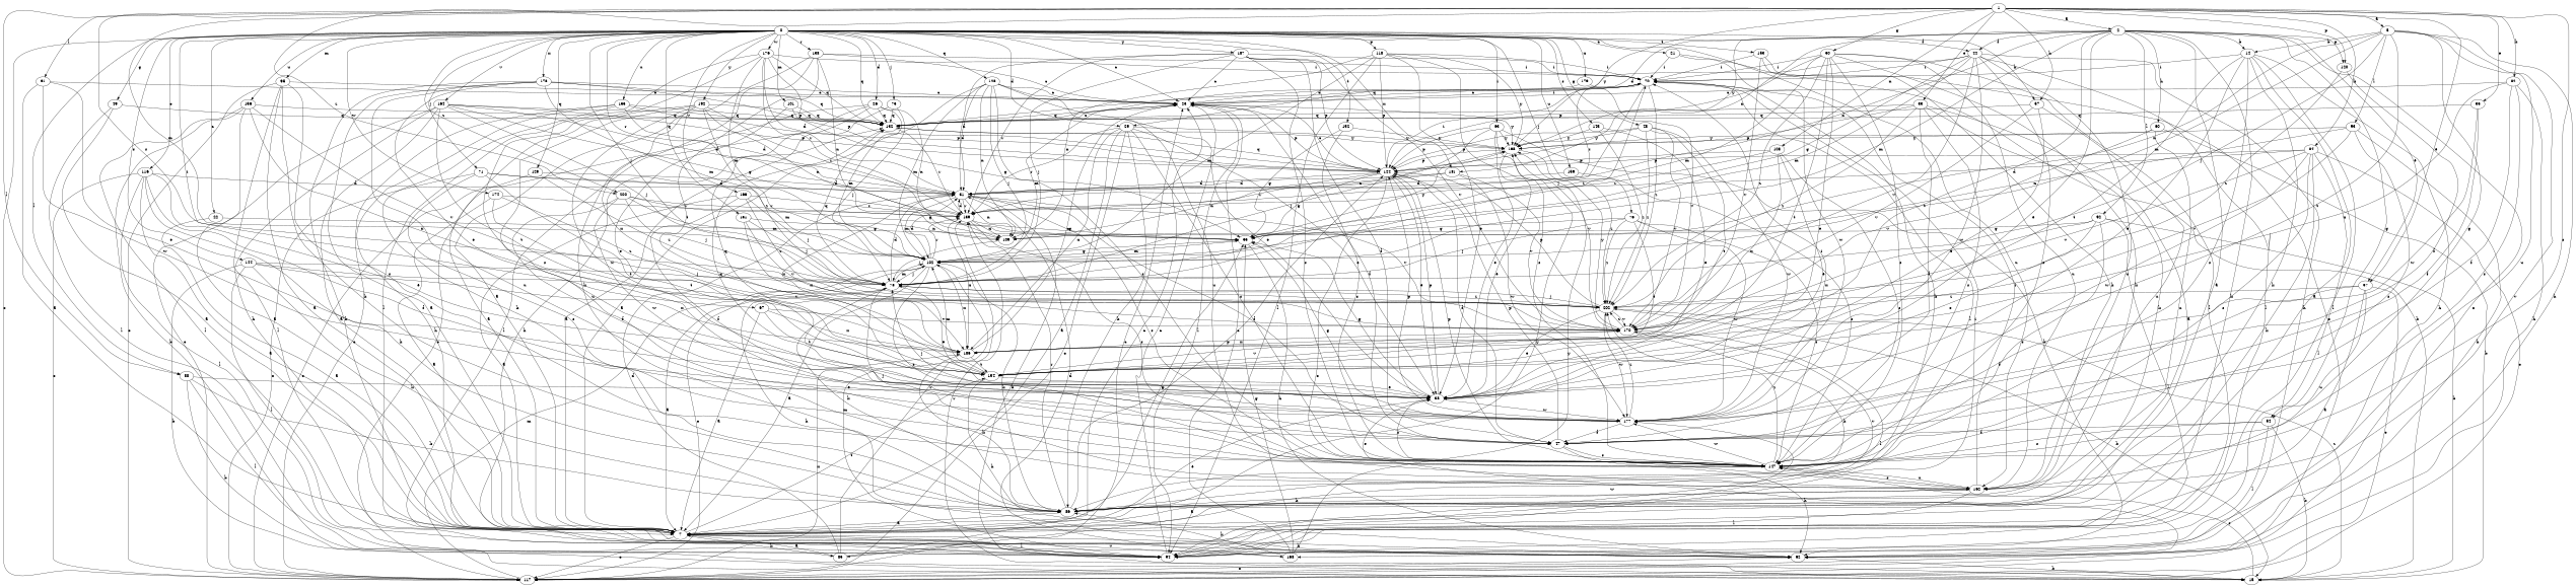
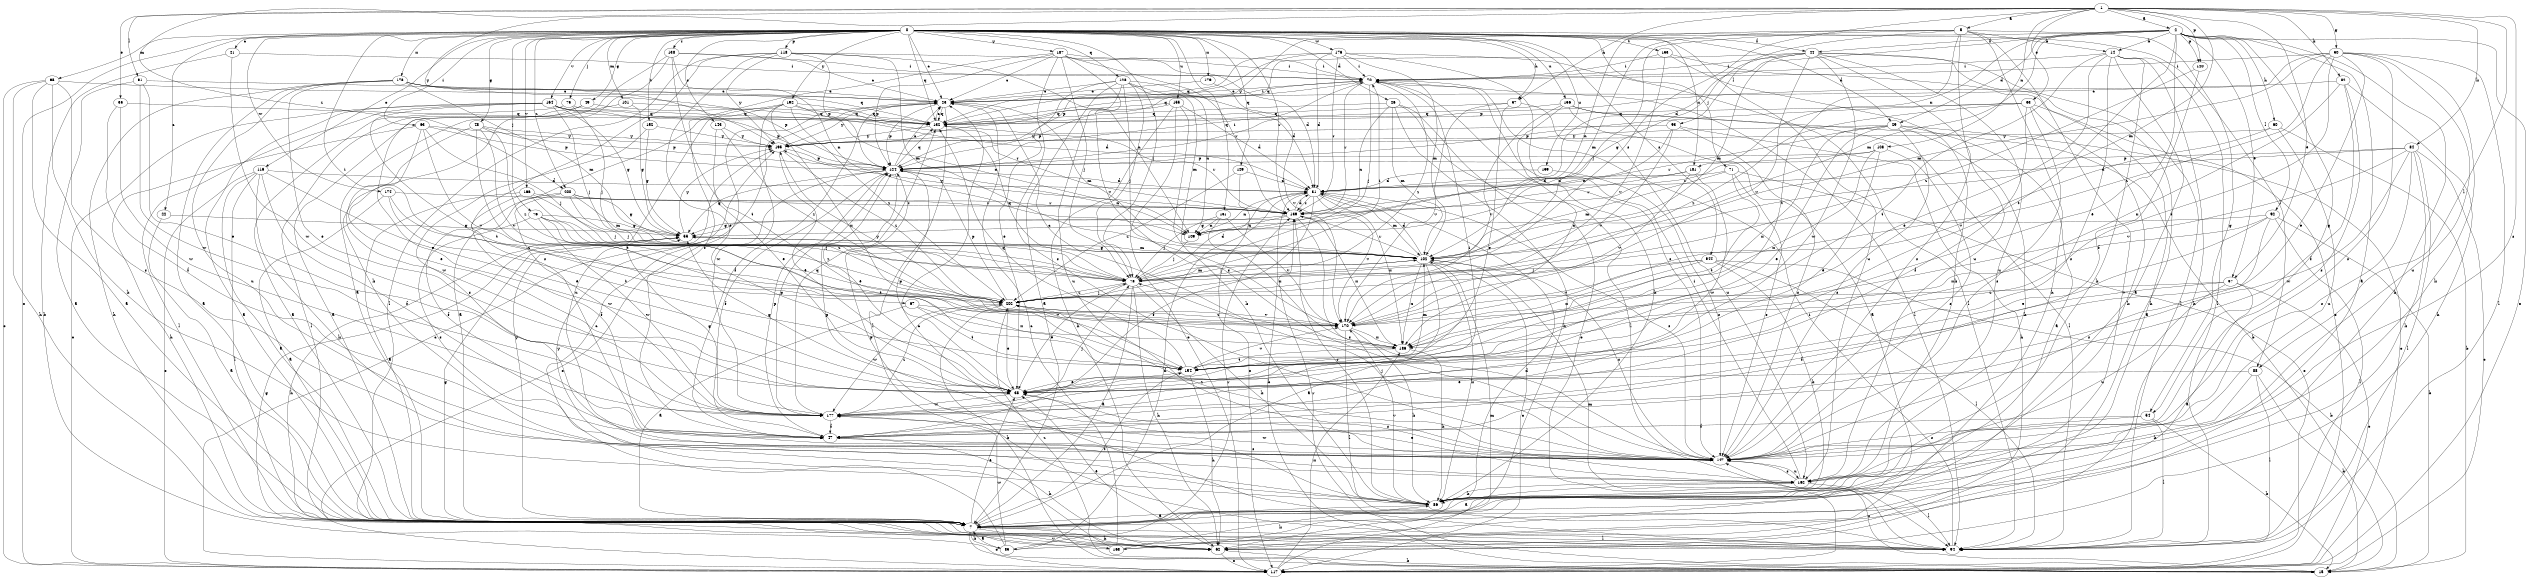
  strict digraph {
    0
    21
    22
    23
    26
    29
    44
    48
    49
    57
    63
    67
    71
    75
    76
    78
    88
    95
    101
    116
    117
    118
    128
    129
    131
    132
    138
    139
    143
-   144
+   144 [label=944]
    152
    153
    155
    156
    159
    162
    164
    166
    174
    176
    178
    179
    181
    187
    192
    200
    70
    15
    177
    7
    55
    102
    195
    94
    47
    124
    62
    109
    147
    38
    86
    186
    170
    154
    202
    31
    1
    2
    5
    33
    35
    37
    50
    82
    84
    91
    108
    120
    14
    54
    60
    85
    92
    93
    168
    0 -> 21 [label=c]
    0 -> 22 [label=c]
    0 -> 23 [label=c]
    0 -> 26 [label=d]
    0 -> 29 [label=d]
    0 -> 44 [label=f]
    0 -> 48 [label=g]
    0 -> 49 [label=g]
    0 -> 57 [label=h]
    0 -> 63 [label=i]
    0 -> 67 [label=i]
    0 -> 71 [label=j]
    0 -> 75 [label=j]
    0 -> 76 [label=j]
    0 -> 78 [label=j]
    0 -> 88 [label=l]
    0 -> 95 [label=m]
    0 -> 101 [label=m]
    0 -> 116 [label=o]
    0 -> 117 [label=o]
    0 -> 118 [label=p]
    0 -> 128 [label=q]
    0 -> 129 [label=q]
    0 -> 131 [label=q]
    0 -> 132 [label=q]
    0 -> 138 [label=r]
    0 -> 139 [label=r]
    0 -> 143 [label=s]
    0 -> 144 [label=s]
    0 -> 152 [label=t]
    0 -> 153 [label=t]
    0 -> 155 [label=u]
    0 -> 156 [label=u]
    0 -> 159 [label=u]
    0 -> 162 [label=u]
    0 -> 164 [label=v]
    0 -> 166 [label=v]
    0 -> 174 [label=w]
    0 -> 176 [label=w]
    0 -> 178 [label=x]
    0 -> 179 [label=x]
    0 -> 181 [label=x]
    0 -> 187 [label=y]
    0 -> 192 [label=y]
    0 -> 200 [label=z]
    21 -> 70 [label=i]
    21 -> 15 [label=b]
    21 -> 177 [label=w]
    22 -> 7 [label=a]
    22 -> 55 [label=g]
    23 -> 132 [label=q]
    23 -> 70 [label=i]
    23 -> 102 [label=m]
    23 -> 195 [label=y]
    23 -> 94 [label=l]
    23 -> 47 [label=f]
    23 -> 124 [label=p]
    26 -> 117 [label=o]
    26 -> 132 [label=q]
    26 -> 102 [label=m]
    26 -> 94 [label=l]
    26 -> 62 [label=h]
    26 -> 109 [label=n]
    29 -> 117 [label=o]
    29 -> 139 [label=r]
    29 -> 7 [label=a]
    29 -> 195 [label=y]
    29 -> 147 [label=s]
    29 -> 38 [label=e]
    29 -> 86 [label=k]
    29 -> 186 [label=x]
    44 -> 132 [label=q]
    44 -> 162 [label=u]
    44 -> 70 [label=i]
    44 -> 177 [label=w]
    44 -> 55 [label=g]
    44 -> 102 [label=m]
    44 -> 94 [label=l]
    44 -> 62 [label=h]
    44 -> 147 [label=s]
    44 -> 170 [label=v]
    48 -> 177 [label=w]
    48 -> 195 [label=y]
    48 -> 124 [label=p]
    48 -> 170 [label=v]
    48 -> 154 [label=t]
    48 -> 202 [label=z]
    49 -> 132 [label=q]
    49 -> 7 [label=a]
    49 -> 94 [label=l]
    57 -> 132 [label=q]
    57 -> 162 [label=u]
    57 -> 38 [label=e]
    57 -> 170 [label=v]
    63 -> 78 [label=j]
    63 -> 195 [label=y]
    63 -> 124 [label=p]
    63 -> 62 [label=h]
    63 -> 38 [label=e]
    63 -> 170 [label=v]
    67 -> 7 [label=a]
    67 -> 186 [label=x]
    67 -> 170 [label=v]
    67 -> 154 [label=t]
    71 -> 117 [label=o]
    71 -> 102 [label=m]
    71 -> 147 [label=s]
    71 -> 154 [label=t]
    71 -> 31 [label=d]
    75 -> 78 [label=j]
    75 -> 132 [label=q]
    75 -> 7 [label=a]
    76 -> 78 [label=j]
    76 -> 177 [label=w]
    76 -> 55 [label=g]
    76 -> 147 [label=s]
    76 -> 154 [label=t]
    76 -> 202 [label=z]
    78 -> 132 [label=q]
    78 -> 70 [label=i]
    78 -> 7 [label=a]
    78 -> 102 [label=m]
    78 -> 62 [label=h]
    78 -> 38 [label=e]
    78 -> 86 [label=k]
    78 -> 202 [label=z]
    78 -> 31 [label=d]
    88 -> 15 [label=b]
    88 -> 94 [label=l]
    88 -> 38 [label=e]
    88 -> 86 [label=k]
    95 -> 23 [label=c]
    95 -> 117 [label=o]
    95 -> 7 [label=a]
    95 -> 62 [label=h]
    95 -> 147 [label=s]
    95 -> 86 [label=k]
    101 -> 132 [label=q]
    101 -> 55 [label=g]
    101 -> 38 [label=e]
    116 -> 117 [label=o]
    116 -> 7 [label=a]
    116 -> 94 [label=l]
    116 -> 47 [label=f]
    116 -> 38 [label=e]
    116 -> 86 [label=k]
    116 -> 31 [label=d]
    117 -> 23 [label=c]
    117 -> 102 [label=m]
    117 -> 186 [label=x]
    118 -> 70 [label=i]
    118 -> 102 [label=m]
    118 -> 195 [label=y]
    118 -> 94 [label=l]
    118 -> 124 [label=p]
    118 -> 109 [label=n]
    118 -> 147 [label=s]
    118 -> 38 [label=e]
    128 -> 23 [label=c]
    128 -> 78 [label=j]
    128 -> 162 [label=u]
    128 -> 7 [label=a]
    128 -> 102 [label=m]
    128 -> 109 [label=n]
    128 -> 147 [label=s]
    128 -> 38 [label=e]
    128 -> 31 [label=d]
    129 -> 117 [label=o]
    129 -> 202 [label=z]
    129 -> 31 [label=d]
    131 -> 78 [label=j]
    131 -> 109 [label=n]
    131 -> 186 [label=x]
    131 -> 170 [label=v]
    132 -> 23 [label=c]
    132 -> 139 [label=r]
    132 -> 195 [label=y]
    138 -> 23 [label=c]
    138 -> 70 [label=i]
    138 -> 7 [label=a]
    138 -> 109 [label=n]
    138 -> 86 [label=k]
    138 -> 154 [label=t]
    139 -> 55 [label=g]
-   139 -> 195 [label=c]
+   139 -> 195 [label=y]
    139 -> 109 [label=n]
    139 -> 147 [label=s]
    139 -> 186 [label=x]
    139 -> 31 [label=d]
    143 -> 195 [label=y]
    143 -> 38 [label=e]
    143 -> 202 [label=z]
    144 -> 78 [label=j]
    144 -> 15 [label=b]
    144 -> 94 [label=l]
    144 -> 86 [label=k]
    144 -> 186 [label=x]
    144 -> 170 [label=v]
    152 -> 55 [label=g]
    152 -> 195 [label=y]
    152 -> 147 [label=s]
    153 -> 117 [label=o]
    153 -> 70 [label=i]
    153 -> 86 [label=k]
    153 -> 170 [label=v]
    155 -> 117 [label=o]
    155 -> 132 [label=q]
    155 -> 124 [label=p]
    155 -> 62 [label=h]
    155 -> 86 [label=k]
    155 -> 31 [label=d]
    156 -> 132 [label=q]
    156 -> 15 [label=b]
    156 -> 7 [label=a]
    156 -> 94 [label=l]
    156 -> 186 [label=x]
    156 -> 170 [label=v]
    159 -> 147 [label=s]
    159 -> 31 [label=d]
    162 -> 70 [label=i]
    162 -> 7 [label=a]
    162 -> 94 [label=l]
    162 -> 147 [label=s]
    162 -> 38 [label=e]
    162 -> 86 [label=k]
    164 -> 78 [label=j]
    164 -> 117 [label=o]
    164 -> 132 [label=q]
    164 -> 7 [label=a]
    164 -> 55 [label=g]
    164 -> 94 [label=l]
    164 -> 124 [label=p]
    164 -> 154 [label=t]
    164 -> 31 [label=d]
    166 -> 78 [label=j]
    166 -> 139 [label=r]
    166 -> 7 [label=a]
    166 -> 47 [label=f]
    166 -> 202 [label=z]
    174 -> 139 [label=r]
    174 -> 7 [label=a]
    174 -> 154 [label=t]
    174 -> 202 [label=z]
    176 -> 132 [label=q]
    176 -> 139 [label=r]
    176 -> 70 [label=i]
    176 -> 102 [label=m]
    176 -> 94 [label=l]
    176 -> 124 [label=p]
    176 -> 147 [label=s]
    176 -> 31 [label=d]
    178 -> 23 [label=c]
    178 -> 132 [label=q]
    178 -> 162 [label=u]
    178 -> 7 [label=a]
    178 -> 102 [label=m]
    178 -> 124 [label=p]
    178 -> 62 [label=h]
    178 -> 38 [label=e]
    179 -> 23 [label=c]
    179 -> 170 [label=v]
    181 -> 139 [label=r]
    181 -> 177 [label=w]
    181 -> 170 [label=v]
    181 -> 31 [label=d]
    187 -> 23 [label=c]
    187 -> 78 [label=j]
    187 -> 139 [label=r]
    187 -> 70 [label=i]
    187 -> 47 [label=f]
    187 -> 124 [label=p]
    187 -> 147 [label=s]
    187 -> 170 [label=v]
    187 -> 31 [label=d]
    192 -> 132 [label=q]
    192 -> 139 [label=r]
    192 -> 162 [label=u]
    192 -> 177 [label=w]
    192 -> 7 [label=a]
    192 -> 109 [label=n]
    192 -> 186 [label=x]
    192 -> 202 [label=z]
    200 -> 78 [label=j]
    200 -> 139 [label=r]
    200 -> 177 [label=w]
    200 -> 55 [label=g]
    200 -> 102 [label=m]
    200 -> 47 [label=f]
    70 -> 23 [label=c]
    70 -> 78 [label=j]
    70 -> 132 [label=q]
    70 -> 139 [label=r]
    70 -> 94 [label=l]
    70 -> 86 [label=k]
    70 -> 202 [label=z]
    15 -> 139 [label=r]
    15 -> 147 [label=s]
    15 -> 202 [label=z]
    177 -> 78 [label=j]
    177 -> 132 [label=q]
    177 -> 70 [label=i]
    177 -> 55 [label=g]
    177 -> 47 [label=f]
    177 -> 124 [label=p]
    177 -> 202 [label=z]
    7 -> 117 [label=o]
    7 -> 55 [label=g]
    7 -> 195 [label=y]
    7 -> 94 [label=l]
    7 -> 62 [label=h]
    7 -> 38 [label=e]
    7 -> 154 [label=t]
    7 -> 85 [label=k]
    7 -> 168 [label=v]
    55 -> 102 [label=m]
    55 -> 195 [label=y]
    55 -> 62 [label=h]
    102 -> 78 [label=j]
    102 -> 117 [label=o]
    102 -> 139 [label=r]
    102 -> 7 [label=a]
    102 -> 55 [label=g]
    102 -> 147 [label=s]
    102 -> 86 [label=k]
    102 -> 186 [label=x]
    102 -> 31 [label=d]
    195 -> 124 [label=p]
    195 -> 38 [label=e]
    195 -> 202 [label=z]
    94 -> 23 [label=c]
    94 -> 70 [label=i]
    94 -> 102 [label=m]
    47 -> 124 [label=p]
    47 -> 62 [label=h]
    47 -> 147 [label=s]
    124 -> 23 [label=c]
    124 -> 117 [label=o]
    124 -> 132 [label=q]
    124 -> 70 [label=i]
    124 -> 55 [label=g]
    124 -> 47 [label=f]
    124 -> 109 [label=n]
    124 -> 38 [label=e]
    124 -> 31 [label=d]
    62 -> 117 [label=o]
    62 -> 15 [label=b]
+   62 -> 38 [label=e]
    109 -> 78 [label=j]
    147 -> 78 [label=j]
    147 -> 162 [label=u]
    147 -> 177 [label=w]
    147 -> 124 [label=p]
    147 -> 202 [label=z]
    38 -> 177 [label=w]
    38 -> 55 [label=g]
    38 -> 124 [label=p]
    38 -> 147 [label=s]
    86 -> 139 [label=r]
    86 -> 7 [label=a]
    86 -> 124 [label=p]
    86 -> 170 [label=v]
    186 -> 23 [label=c]
    186 -> 86 [label=k]
    186 -> 154 [label=t]
    170 -> 195 [label=y]
    170 -> 94 [label=l]
    170 -> 86 [label=k]
    170 -> 186 [label=x]
    170 -> 202 [label=z]
    154 -> 132 [label=q]
    154 -> 102 [label=m]
    154 -> 62 [label=h]
    154 -> 38 [label=e]
    154 -> 170 [label=v]
    202 -> 78 [label=j]
    202 -> 15 [label=b]
    202 -> 177 [label=w]
    202 -> 124 [label=p]
    202 -> 38 [label=e]
    202 -> 170 [label=v]
    31 -> 139 [label=r]
    31 -> 15 [label=b]
    31 -> 102 [label=m]
    31 -> 47 [label=f]
    31 -> 109 [label=n]
    31 -> 147 [label=s]
    31 -> 186 [label=x]
    31 -> 170 [label=v]
    1 -> 57 [label=h]
    1 -> 78 [label=s]
    1 -> 88 [label=l]
    1 -> 200 [label=z]
    1 -> 102 [label=m]
    1 -> 195 [label=y]
    1 -> 147 [label=s]
    1 -> 2 [label=a]
    1 -> 5 [label=a]
    1 -> 33 [label=e]
    1 -> 35 [label=e]
    1 -> 37 [label=e]
    1 -> 50 [label=g]
    1 -> 82 [label=k]
    1 -> 84 [label=k]
    1 -> 91 [label=l]
    1 -> 108 [label=n]
    1 -> 120 [label=p]
    2 -> 29 [label=d]
    2 -> 44 [label=f]
    2 -> 117 [label=o]
    2 -> 181 [label=x]
    2 -> 7 [label=a]
    2 -> 102 [label=m]
    2 -> 195 [label=y]
    2 -> 38 [label=e]
    2 -> 154 [label=t]
    2 -> 31 [label=d]
    2 -> 37 [label=e]
    2 -> 120 [label=p]
    2 -> 14 [label=b]
    2 -> 54 [label=g]
    2 -> 60 [label=h]
    2 -> 85 [label=k]
    2 -> 92 [label=l]
    5 -> 78 [label=j]
    5 -> 162 [label=u]
    5 -> 102 [label=m]
    5 -> 62 [label=h]
    5 -> 109 [label=n]
    5 -> 154 [label=t]
    5 -> 14 [label=b]
    5 -> 54 [label=g]
    5 -> 93 [label=l]
    5 -> 168 [label=v]
    33 -> 132 [label=q]
    33 -> 7 [label=a]
    33 -> 47 [label=f]
    33 -> 124 [label=p]
    33 -> 147 [label=s]
    33 -> 86 [label=k]
    33 -> 202 [label=z]
    35 -> 132 [label=q]
    35 -> 177 [label=w]
    35 -> 47 [label=f]
    37 -> 117 [label=o]
    37 -> 162 [label=u]
    37 -> 7 [label=a]
    37 -> 47 [label=f]
    37 -> 202 [label=z]
    50 -> 162 [label=u]
    50 -> 70 [label=i]
    50 -> 102 [label=m]
    50 -> 94 [label=l]
    50 -> 124 [label=p]
    50 -> 147 [label=s]
    50 -> 38 [label=e]
    50 -> 86 [label=k]
    50 -> 154 [label=t]
    50 -> 202 [label=z]
    82 -> 23 [label=c]
    82 -> 47 [label=f]
    82 -> 62 [label=h]
    82 -> 147 [label=s]
    82 -> 186 [label=x]
    84 -> 117 [label=o]
    84 -> 177 [label=w]
    84 -> 94 [label=l]
    84 -> 124 [label=p]
    84 -> 147 [label=s]
    84 -> 86 [label=k]
    84 -> 170 [label=v]
    84 -> 31 [label=d]
    91 -> 23 [label=c]
    91 -> 177 [label=w]
    91 -> 7 [label=a]
    91 -> 38 [label=e]
    108 -> 139 [label=r]
    108 -> 124 [label=p]
    108 -> 147 [label=s]
    108 -> 38 [label=e]
    108 -> 186 [label=x]
    120 -> 47 [label=f]
    120 -> 202 [label=z]
    14 -> 70 [label=i]
    14 -> 7 [label=a]
    14 -> 94 [label=l]
    14 -> 62 [label=h]
    14 -> 147 [label=s]
    14 -> 38 [label=e]
    14 -> 86 [label=k]
    14 -> 154 [label=t]
    54 -> 15 [label=b]
    54 -> 94 [label=l]
    54 -> 47 [label=f]
    54 -> 147 [label=s]
    60 -> 162 [label=u]
    60 -> 15 [label=b]
    60 -> 195 [label=y]
    60 -> 170 [label=v]
    85 -> 23 [label=c]
    85 -> 139 [label=r]
    85 -> 177 [label=w]
    85 -> 7 [label=a]
    85 -> 31 [label=d]
    92 -> 15 [label=b]
    92 -> 55 [label=g]
    92 -> 94 [label=l]
    92 -> 147 [label=s]
    92 -> 38 [label=e]
    92 -> 186 [label=x]
    93 -> 195 [label=y]
    93 -> 62 [label=h]
    93 -> 109 [label=n]
    93 -> 147 [label=s]
    93 -> 170 [label=v]
    168 -> 23 [label=c]
    168 -> 55 [label=g]
    168 -> 195 [label=y]
    168 -> 86 [label=k]
    168 -> 31 [label=d]
  }
